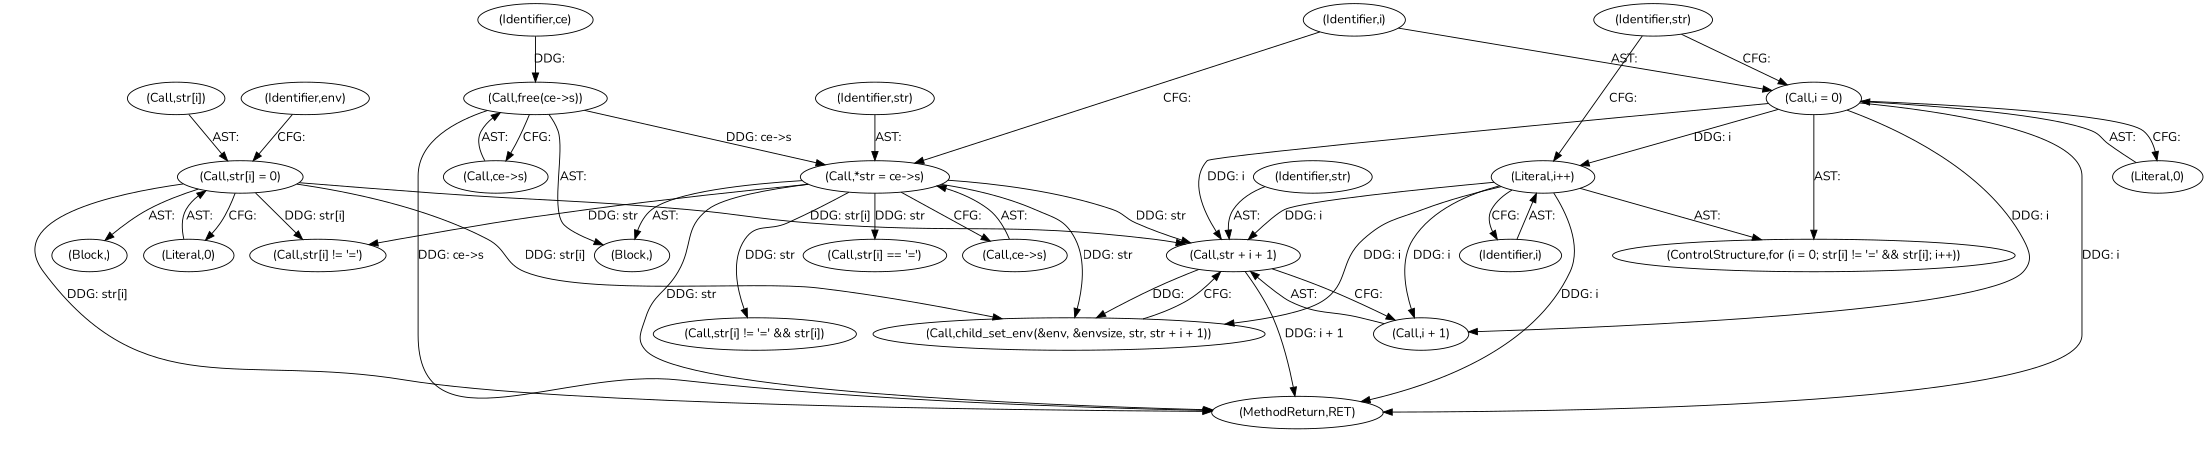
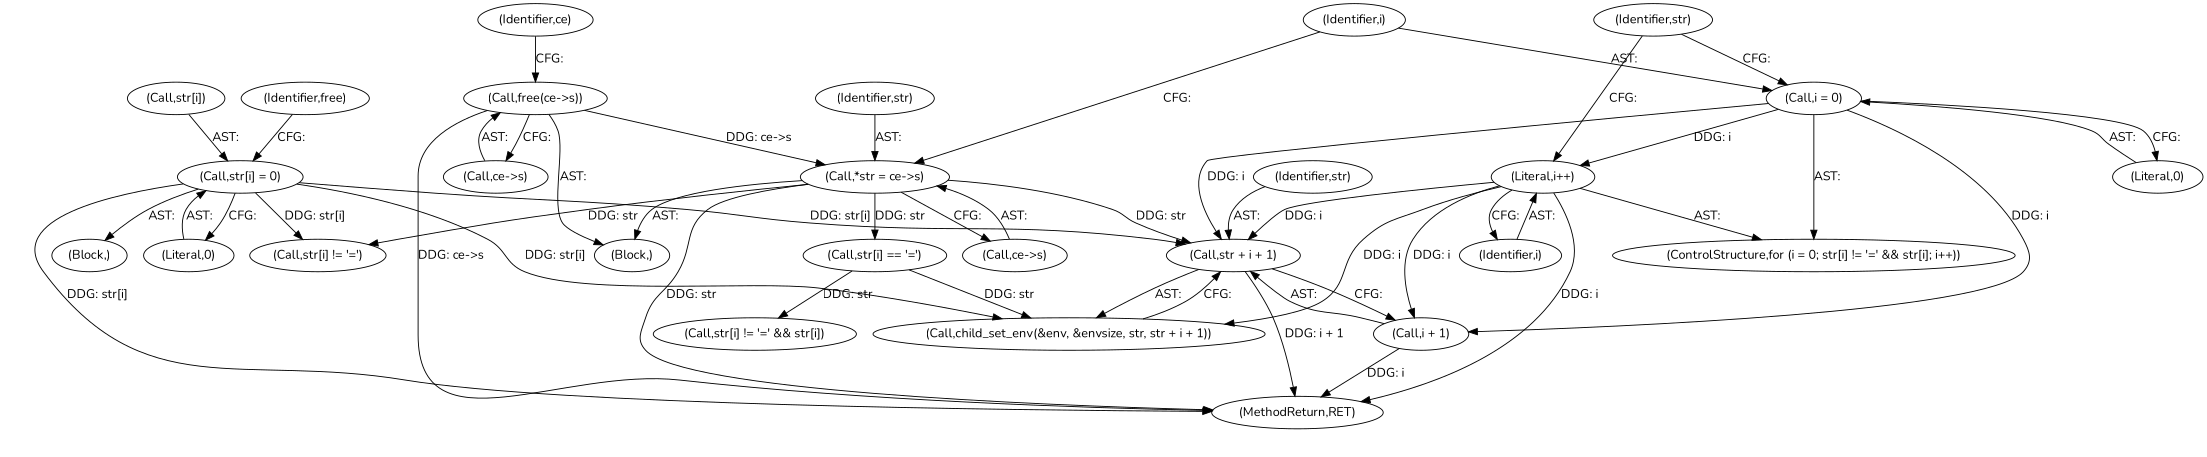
  digraph {
    fontname=Nunito
    node [fontname=Nunito]
    edge [fontname=Nunito]
    n1 [label="(Call,str + i + 1)"]
    n2 [label="(MethodReturn,RET)"]
    n3 [label="(Call,child_set_env(&env, &envsize, str, str + i + 1))"]
    n4 [label="(Call,i + 1)"]
    n5 [label="(Call,str[i] = 0)"]
    n6 [label="(Call,str[i] != '=')"]
    n7 [label="(Block,)"]
    n8 [label="(Literal,0)"]
    n9 [label="(Call,*str = ce->s)"]
    n10 [label="(Call,ce->s)"]
    n11 [label="(Block,)"]
    n12 [label="(Call,str[i] == '=')"]
    n13 [label="(Call,str[i] != '=' && str[i])"]
    n14 [label="(Call,free(ce->s))"]
    n15 [label="(Call,ce->s)"]
    n16 [label="(Call,i = 0)"]
    n17 [label="(Literal,i++)"]
    n18 [label="(ControlStructure,for (i = 0; str[i] != '=' && str[i]; i++))"]
    n19 [label="(Literal,0)"]
    n20 [label="(Identifier,i)"]
-   n21 [label="(Identifier,env)"]
+   n21 [label="(Identifier,free)"]
    n22 [label="(Identifier,i)"]
    n23 [label="(Identifier,str)"]
    n24 [label="(Identifier,str)"]
    n25 [label="(Identifier,ce)"]
    n26 [label="(Call,str[i])"]
    n27 [label="(Identifier,str)"]
    n1 -> n2 [label="DDG: i + 1"]
-   n1 -> n3 [label="DDG: "]
+   n1 -> n3 [label="AST: "]
    n1 -> n4 [label="CFG: "]
    n3 -> n1 [label="CFG: "]
    n4 -> n1 [label="AST: "]
    n5 -> n1 [label="DDG: str[i]"]
    n5 -> n2 [label="DDG: str[i]"]
    n5 -> n3 [label="DDG: str[i]"]
    n5 -> n6 [label="DDG: str[i]"]
    n5 -> n7 [label="AST: "]
    n5 -> n8 [label="CFG: "]
    n8 -> n5 [label="AST: "]
    n9 -> n1 [label="DDG: str"]
    n9 -> n2 [label="DDG: str"]
-   n9 -> n3 [label="DDG: str"]
+   n12 -> n3 [label="DDG: str"]
    n9 -> n6 [label="DDG: str"]
    n9 -> n10 [label="CFG: "]
    n9 -> n11 [label="AST: "]
    n9 -> n12 [label="DDG: str"]
-   n9 -> n13 [label="DDG: str"]
+   n12 -> n13 [label="DDG: str"]
    n10 -> n9 [label="AST: "]
    n14 -> n2 [label="DDG: ce->s"]
    n14 -> n9 [label="DDG: ce->s"]
    n14 -> n11 [label="AST: "]
    n14 -> n15 [label="CFG: "]
    n15 -> n14 [label="AST: "]
    n16 -> n1 [label="DDG: i"]
-   n16 -> n2 [label="DDG: i"]
+   n4 -> n2 [label="DDG: i"]
    n16 -> n4 [label="DDG: i"]
    n16 -> n17 [label="DDG: i"]
    n16 -> n18 [label="AST: "]
    n16 -> n19 [label="CFG: "]
    n17 -> n1 [label="DDG: i"]
    n17 -> n2 [label="DDG: i"]
    n17 -> n3 [label="DDG: i"]
    n17 -> n4 [label="DDG: i"]
    n17 -> n18 [label="AST: "]
    n17 -> n20 [label="CFG: "]
    n19 -> n16 [label="AST: "]
    n20 -> n17 [label="AST: "]
    n21 -> n5 [label="CFG: "]
    n22 -> n9 [label="CFG: "]
    n22 -> n16 [label="AST: "]
    n23 -> n9 [label="AST: "]
    n24 -> n1 [label="AST: "]
-   n25 -> n14 [label="DDG: "]
+   n25 -> n14 [label="CFG: "]
    n26 -> n5 [label="AST: "]
    n27 -> n16 [label="CFG: "]
    n27 -> n17 [label="CFG: "]
  }
